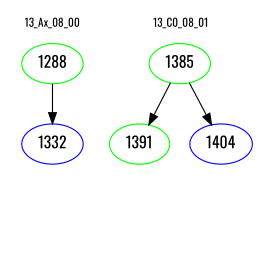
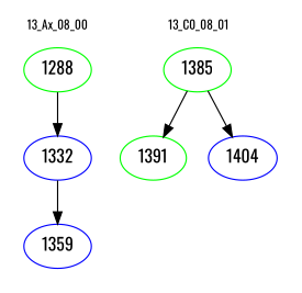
  digraph {
    fontname=Oswald
    node [color=green fontname=Oswald]
    edge [color=black fontname=Oswald]
    n1 [label=1288]
    n2 [color=blue label=1332]
+   n3 [color=blue label=1359]
    n4 [label=1385]
    n5 [label=1391]
    n6 [color=blue label=1404]
    subgraph cluster_1 {
      color=white
      fontsize=10
      label="13_Ax_08_00"
      n1
      n2
+     n3
    }
    subgraph cluster_2 {
      color=white
      fontsize=10
      label="13_C0_08_01"
      n4
      n5
      n6
    }
    n1 -> n2
+   n2 -> n3
    n4 -> n5
    n4 -> n6
  }
